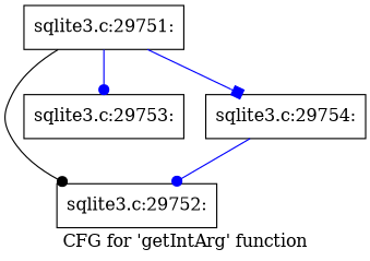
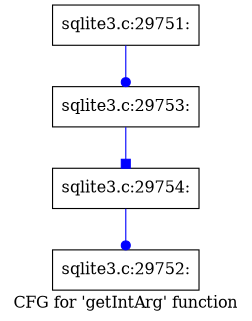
  digraph {
    label="CFG for 'getIntArg' function"
    node [shape=record]
    edge [arrowhead=dot color=blue]
    n1 [label="{sqlite3.c:29751:}"]
    n2 [label="{sqlite3.c:29752:}"]
    n3 [label="{sqlite3.c:29753:}"]
    n4 [label="{sqlite3.c:29754:}"]
-   n1 -> n2 [color=black]
    n1 -> n3
-   n1 -> n4 [arrowhead=box]
+   n3 -> n4 [arrowhead=box]
    n4 -> n2
  }
